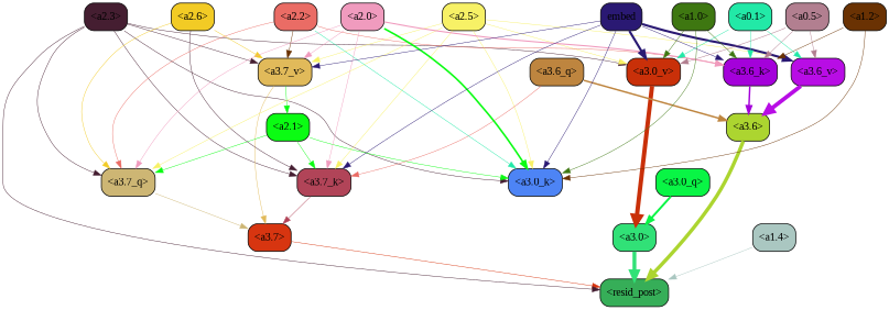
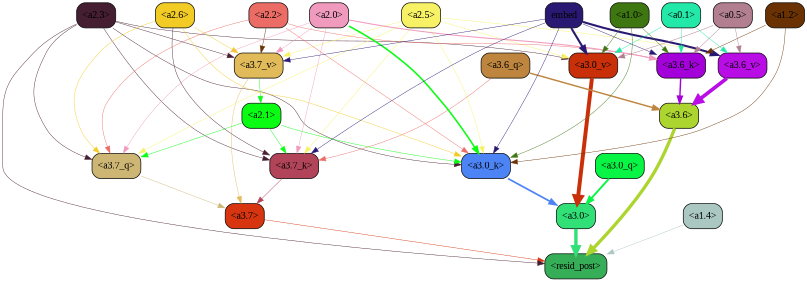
  strict digraph {
    fontname="Liberation Serif"
    splines=true
    node [color=black fontname="Liberation Serif" shape=box style="filled, rounded"]
    edge [color="#451e31" fontname="Liberation Serif" penwidth=0.6]
    "<a3.7>" [fillcolor="#d73510"]
    "<resid_post>" [fillcolor="#36ae58"]
    "<a3.6>" [fillcolor="#acd530"]
    "<a3.0>" [fillcolor="#31e177"]
    "<a2.3>" [fillcolor="#451e31"]
    "<a3.7_q>" [fillcolor="#cdb674"]
    "<a3.7_k>" [fillcolor="#b14458"]
    "<a3.0_k>" [fillcolor="#4d84f5"]
    "<a3.7_v>" [fillcolor="#e1ba5a"]
    "<a3.0_v>" [fillcolor="#c93009"]
    "<a2.1>" [fillcolor="#0bfc13"]
    "<a1.4>" [fillcolor="#aac7c1"]
    "<a3.6_q>" [fillcolor="#be853f"]
    "<a3.0_q>" [fillcolor="#09f545"]
    "<a3.6_k>" [fillcolor="#a401da"]
    "<a3.6_v>" [fillcolor="#b80de5"]
    "<a2.6>" [fillcolor="#f2cb25"]
    "<a2.5>" [fillcolor="#f7f166"]
    "<a2.2>" [fillcolor="#ea6c65"]
    "<a2.0>" [fillcolor="#f09bbe"]
    embed [fillcolor="#2a1973"]
    "<a1.2>" [fillcolor="#6a3203"]
    "<a1.0>" [fillcolor="#3e7711"]
    "<a0.5>" [fillcolor="#b27f90"]
    "<a0.1>" [fillcolor="#22e9a7"]
    "<a3.7>" -> "<resid_post>" [color="#d73510"]
    "<a3.6>" -> "<resid_post>" [color="#acd530" penwidth=4.753257989883423]
    "<a3.0>" -> "<resid_post>" [color="#31e177" penwidth=4.90053927898407]
    "<a2.3>" -> "<resid_post>"
    "<a2.3>" -> "<a3.7_q>"
    "<a2.3>" -> "<a3.7_k>"
    "<a2.3>" -> "<a3.0_k>"
    "<a2.3>" -> "<a3.7_v>"
    "<a2.3>" -> "<a3.0_v>"
    "<a3.7_q>" -> "<a3.7>" [color="#cdb674"]
    "<a3.7_k>" -> "<a3.7>" [color="#b14458"]
+   "<a3.0_k>" -> "<a3.0>" [color="#4d84f5" penwidth=2.476402521133423]
    "<a3.7_v>" -> "<a3.7>" [color="#e1ba5a"]
    "<a3.7_v>" -> "<a2.1>" [color="#0bfc13"]
    "<a3.0_v>" -> "<a3.0>" [color="#c93009" penwidth=5.652270674705505]
    "<a2.1>" -> "<a3.7_q>" [color="#0bfc13"]
    "<a2.1>" -> "<a3.7_k>" [color="#0bfc13"]
    "<a2.1>" -> "<a3.0_k>" [color="#0bfc13"]
    "<a1.4>" -> "<resid_post>" [color="#aac7c1"]
    "<a3.6_q>" -> "<a3.6>" [color="#be853f" penwidth=2.091020345687866]
    "<a3.6_q>" -> "<a3.7_k>" [color="#ea6c65"]
    "<a3.0_q>" -> "<a3.0>" [color="#09f545" penwidth=2.7421876192092896]
    "<a3.6_k>" -> "<a3.6>" [color="#a401da" penwidth=2.048597991466522]
    "<a3.6_v>" -> "<a3.6>" [color="#b80de5" penwidth=5.2550448179244995]
    "<a2.6>" -> "<a3.7_q>" [color="#f2cb25"]
    "<a2.6>" -> "<a3.7_k>"
+   "<a2.6>" -> "<a3.0_k>" [color="#f2cb25"]
    "<a2.6>" -> "<a3.7_v>" [color="#f2cb25"]
    "<a2.5>" -> "<a3.7_q>" [color="#f7f166"]
    "<a2.5>" -> "<a3.7_k>" [color="#f7f166"]
    "<a2.5>" -> "<a3.0_k>" [color="#f7f166"]
    "<a2.5>" -> "<a3.7_v>" [color="#f7f166"]
    "<a2.5>" -> "<a3.0_v>" [color="#f7f166"]
    "<a2.5>" -> "<a3.6_v>" [color="#f7f166"]
    "<a2.2>" -> "<a3.7_q>" [color="#ea6c65"]
-   "<a2.2>" -> "<a3.0_k>" [color="#22e9a7"]
+   "<a2.2>" -> "<a3.0_k>" [color="#ea6c65"]
    "<a2.2>" -> "<a3.7_v>" [color="#6a3203"]
    "<a2.2>" -> "<a3.6_k>" [color="#ea6c65"]
    "<a2.0>" -> "<a3.7_q>" [color="#f09bbe"]
    "<a2.0>" -> "<a3.7_k>" [color="#f09bbe"]
    "<a2.0>" -> "<a3.0_k>" [color="#0bfc13" penwidth=2.2635570764541626]
    "<a2.0>" -> "<a3.7_v>" [color="#f09bbe"]
    "<a2.0>" -> "<a3.6_k>" [color="#f09bbe" penwidth=1.5290023684501648]
    embed -> "<a3.7_k>" [color="#2a1973"]
    embed -> "<a3.0_k>" [color="#2a1973"]
    embed -> "<a3.7_v>" [color="#2a1973"]
    embed -> "<a3.0_v>" [color="#2a1973" penwidth=2.972973108291626]
    embed -> "<a3.6_k>" [color="#2a1973"]
    embed -> "<a3.6_v>" [color="#2a1973" penwidth=2.9556376338005066]
    "<a1.2>" -> "<a3.0_k>" [color="#6a3203"]
    "<a1.2>" -> "<a3.6_k>" [color="#6a3203"]
    "<a1.0>" -> "<a3.0_k>" [color="#3e7711"]
    "<a1.0>" -> "<a3.0_v>" [color="#3e7711"]
    "<a1.0>" -> "<a3.6_k>" [color="#3e7711"]
    "<a0.5>" -> "<a3.0_v>" [color="#b27f90" penwidth=0.6790935099124908]
    "<a0.5>" -> "<a3.6_k>" [color="#b27f90"]
    "<a0.5>" -> "<a3.6_v>" [color="#b27f90"]
    "<a0.1>" -> "<a3.0_v>" [color="#22e9a7"]
    "<a0.1>" -> "<a3.6_k>" [color="#22e9a7"]
    "<a0.1>" -> "<a3.6_v>" [color="#22e9a7"]
  }
